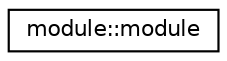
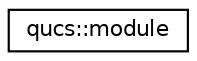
  digraph {
    rankdir=LR
-   n1 [color=black fillcolor=white fontname=Helvetica fontsize=10 height=0.2 label="module::module" shape=record style=filled width=0.4]
+   n1 [color=black fillcolor=white fontname=Helvetica fontsize=10 height=0.2 label="qucs::module" shape=record style=filled width=0.4]
  }
